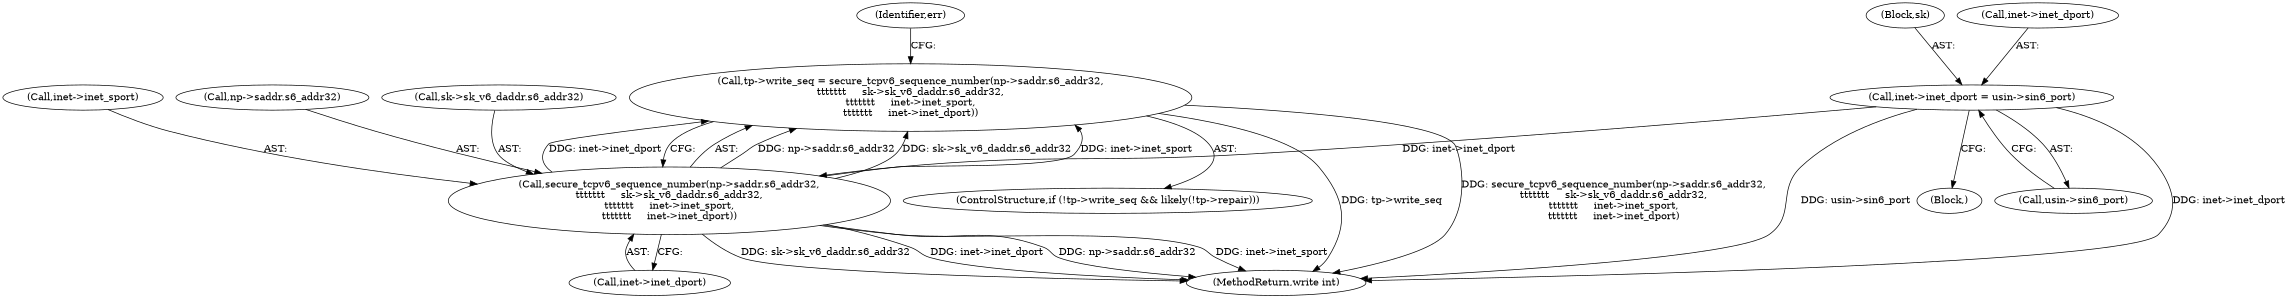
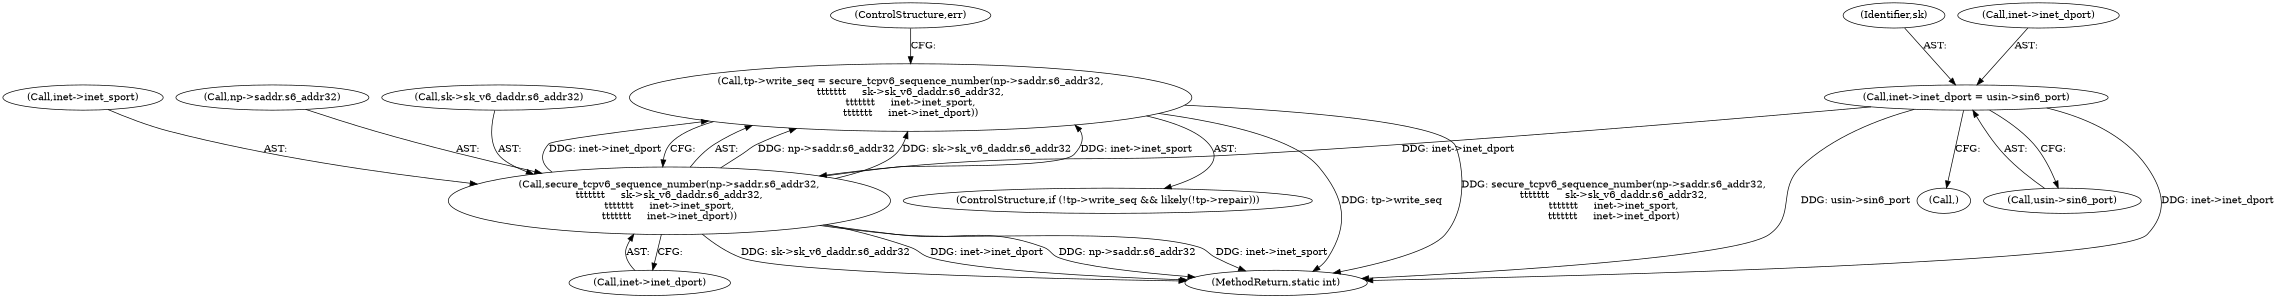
  digraph {
    n1 [label="(Call,tp->write_seq = secure_tcpv6_sequence_number(np->saddr.s6_addr32,\n\t\t\t\t\t\t\t     sk->sk_v6_daddr.s6_addr32,\n\t\t\t\t\t\t\t     inet->inet_sport,\n\t\t\t\t\t\t\t     inet->inet_dport))"]
    n2 [label="(Call,secure_tcpv6_sequence_number(np->saddr.s6_addr32,\n\t\t\t\t\t\t\t     sk->sk_v6_daddr.s6_addr32,\n\t\t\t\t\t\t\t     inet->inet_sport,\n\t\t\t\t\t\t\t     inet->inet_dport))"]
    n3 [label="(ControlStructure,if (!tp->write_seq && likely(!tp->repair)))"]
-   n4 [label="(MethodReturn,write int)"]
+   n4 [label="(MethodReturn,static int)"]
    n5 [label="(Call,inet->inet_dport)"]
    n6 [label="(Call,inet->inet_dport = usin->sin6_port)"]
-   n7 [label="(Block,)"]
+   n7 [label="(Call,)"]
    n8 [label="(Call,usin->sin6_port)"]
-   n9 [label="(Block,sk)"]
+   n9 [label="(Identifier,sk)"]
    n10 [label="(Call,np->saddr.s6_addr32)"]
    n11 [label="(Call,sk->sk_v6_daddr.s6_addr32)"]
    n12 [label="(Call,inet->inet_dport)"]
    n13 [label="(Call,inet->inet_sport)"]
-   n14 [label="(Identifier,err)"]
+   n14 [label="(ControlStructure,err)"]
    n1 -> n2 [label="CFG: "]
    n1 -> n3 [label="AST: "]
    n1 -> n4 [label="DDG: tp->write_seq"]
    n1 -> n4 [label="DDG: secure_tcpv6_sequence_number(np->saddr.s6_addr32,\n\t\t\t\t\t\t\t     sk->sk_v6_daddr.s6_addr32,\n\t\t\t\t\t\t\t     inet->inet_sport,\n\t\t\t\t\t\t\t     inet->inet_dport)"]
    n2 -> n1 [label="AST: "]
    n2 -> n1 [label="DDG: np->saddr.s6_addr32"]
    n2 -> n1 [label="DDG: sk->sk_v6_daddr.s6_addr32"]
    n2 -> n1 [label="DDG: inet->inet_sport"]
    n2 -> n1 [label="DDG: inet->inet_dport"]
    n2 -> n4 [label="DDG: inet->inet_sport"]
    n2 -> n4 [label="DDG: sk->sk_v6_daddr.s6_addr32"]
    n2 -> n4 [label="DDG: inet->inet_dport"]
    n2 -> n4 [label="DDG: np->saddr.s6_addr32"]
    n2 -> n5 [label="CFG: "]
    n5 -> n2 [label="AST: "]
    n6 -> n2 [label="DDG: inet->inet_dport"]
    n6 -> n4 [label="DDG: usin->sin6_port"]
    n6 -> n4 [label="DDG: inet->inet_dport"]
    n6 -> n7 [label="CFG: "]
-   n6 -> n8 [label="AST: "]
-   n8 -> n6 [label="CFG: "]
+   n6 -> n8 [label="CFG: "]
+   n8 -> n6 [label="AST: "]
    n9 -> n6 [label="AST: "]
    n10 -> n2 [label="AST: "]
    n11 -> n2 [label="AST: "]
    n12 -> n6 [label="AST: "]
    n13 -> n2 [label="AST: "]
    n14 -> n1 [label="CFG: "]
  }
